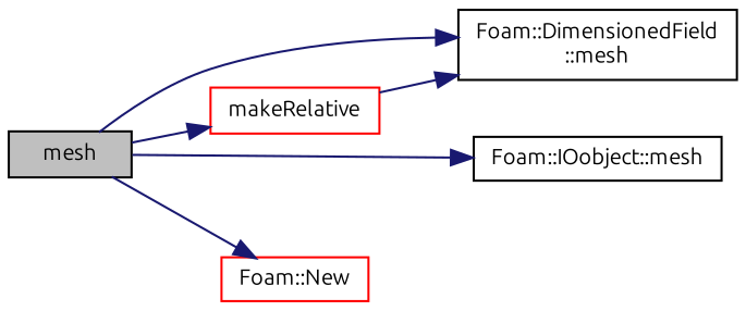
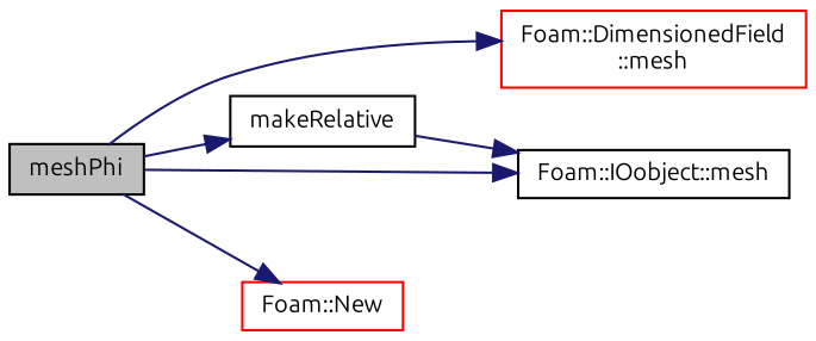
  digraph {
    fontname=Ubuntu
    rankdir=LR
    node [color=black fontname=Ubuntu fontsize=10 shape=record]
    edge [color=midnightblue fontname=Ubuntu fontsize=10 labelfontname=Helvetica labelfontsize=10 style=solid]
-   n1 [fillcolor=grey75 fontcolor=black height=0.2 label=mesh style=filled width=0.4]
-   n2 [color=red height=0.2 label=makeRelative width=0.4]
-   n3 [height=0.2 label="Foam::DimensionedField\l::mesh" width=0.4]
+   n1 [fillcolor=grey75 fontcolor=black height=0.2 label=meshPhi style=filled width=0.4]
+   n2 [height=0.2 label=makeRelative width=0.4]
+   n3 [color=red height=0.2 label="Foam::DimensionedField\l::mesh" width=0.4]
    n4 [height=0.2 label="Foam::IOobject::mesh" width=0.4]
    n5 [color=red height=0.2 label="Foam::New" width=0.4]
    n1 -> n2
    n1 -> n3
    n1 -> n4
    n1 -> n5
-   n2 -> n3
+   n2 -> n4
  }
